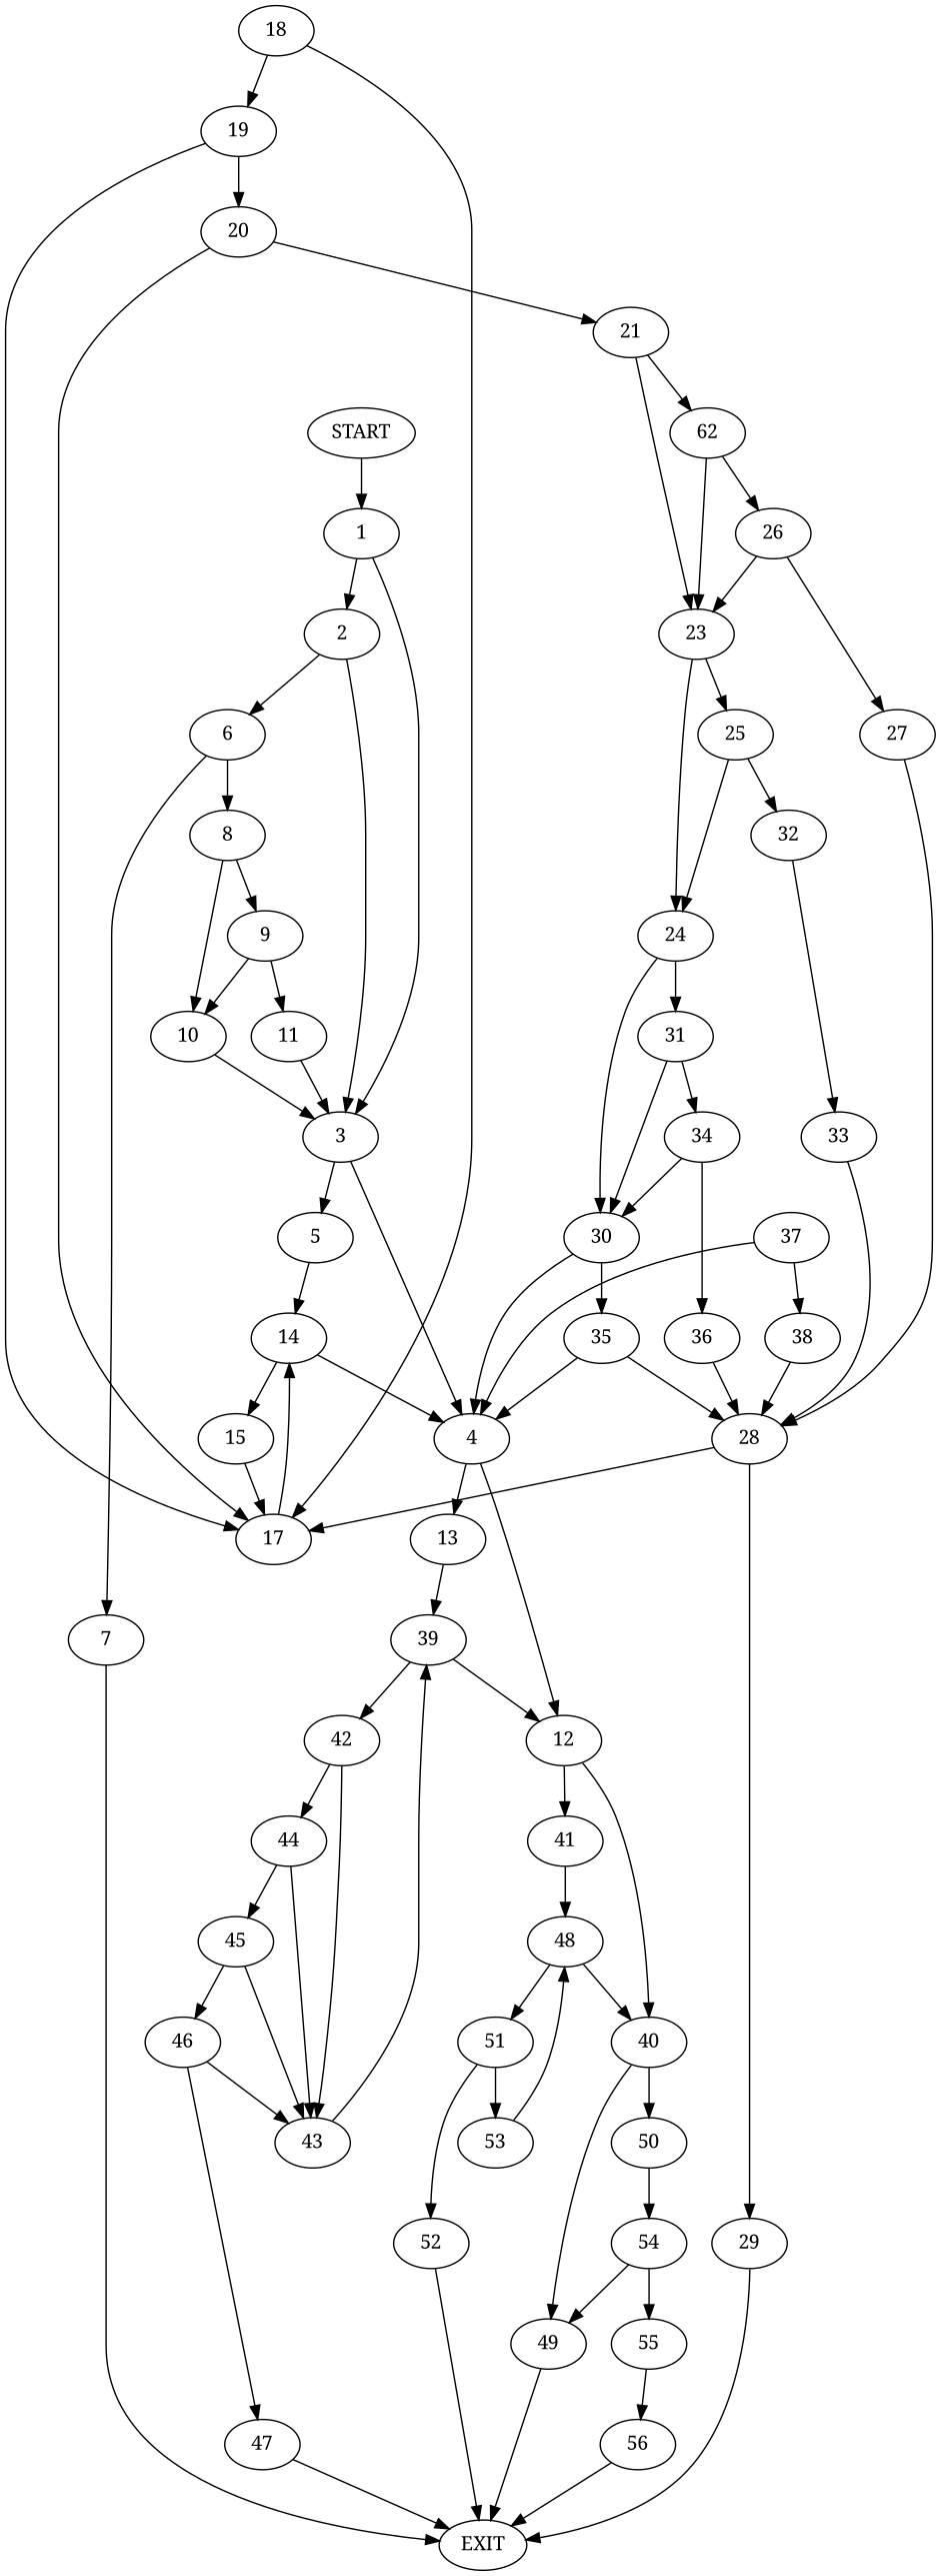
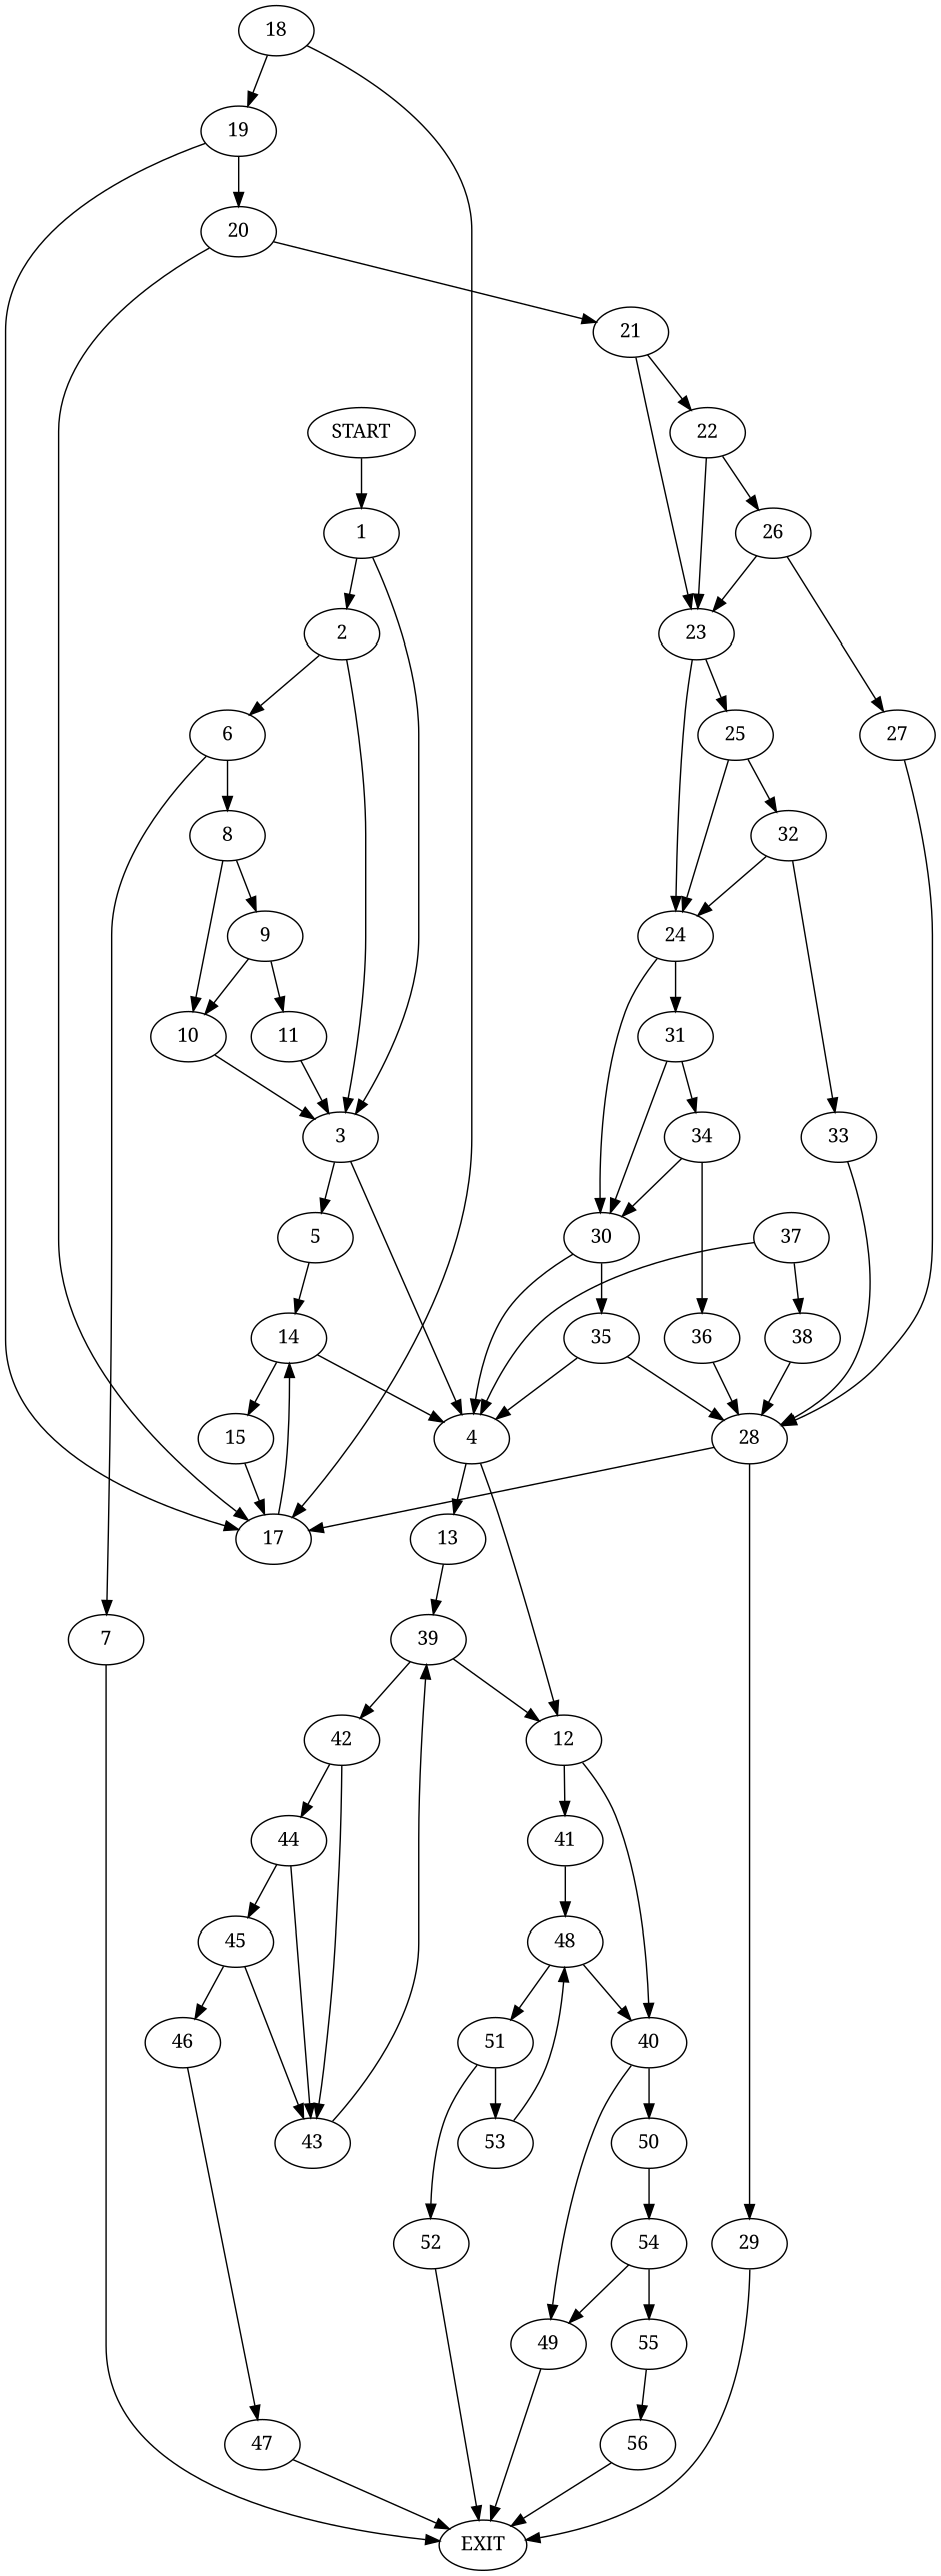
  digraph {
    fontname="Noto Serif"
    node [fontname="Noto Serif"]
    edge [fontname="Noto Serif"]
    n1 [label=START]
    1
    2
    3
    n5 [label=EXIT]
    6
    4
    5
    7
    8
    12
    13
    14
    40
    41
    39
    15
    9
    10
    11
    49
    50
    48
    42
    17
    18
    19
    20
    21
-   22 [label=62]
+   22
    23
    26
    24
    25
    27
    30
    31
    32
    35
    34
    33
    28
    29
    36
    37
    38
    43
    44
    54
    51
    45
    46
    47
    52
    53
    55
    56
    n1 -> 1
    1 -> 2
    1 -> 3
    2 -> 3
    2 -> 6
    3 -> 4
    3 -> 5
    6 -> 7
    6 -> 8
    4 -> 12
    4 -> 13
    5 -> 14
    7 -> n5
    8 -> 9
    8 -> 10
    12 -> 40
    12 -> 41
    13 -> 39
    14 -> 4
    14 -> 15
    40 -> 49
    40 -> 50
    41 -> 48
    39 -> 12
    39 -> 42
    15 -> 17
    9 -> 10
    9 -> 11
    10 -> 3
    11 -> 3
    49 -> n5
    50 -> 54
    48 -> 40
    48 -> 51
    42 -> 43
    42 -> 44
    17 -> 14
    18 -> 17
    18 -> 19
    19 -> 17
    19 -> 20
    20 -> 17
    20 -> 21
    21 -> 22
    21 -> 23
    22 -> 23
    22 -> 26
    23 -> 24
    23 -> 25
    26 -> 23
    26 -> 27
    24 -> 30
    24 -> 31
    25 -> 24
    25 -> 32
    27 -> 28
    30 -> 4
    30 -> 35
    31 -> 30
    31 -> 34
+   32 -> 24
    32 -> 33
    35 -> 4
    35 -> 28
    34 -> 30
    34 -> 36
    33 -> 28
    28 -> 17
    28 -> 29
    29 -> n5
    36 -> 28
    37 -> 4
    37 -> 38
    38 -> 28
    43 -> 39
    44 -> 43
    44 -> 45
    54 -> 49
    54 -> 55
    51 -> 52
    51 -> 53
    45 -> 43
    45 -> 46
-   46 -> 43
    46 -> 47
    47 -> n5
    52 -> n5
    53 -> 48
    55 -> 56
    56 -> n5
  }
